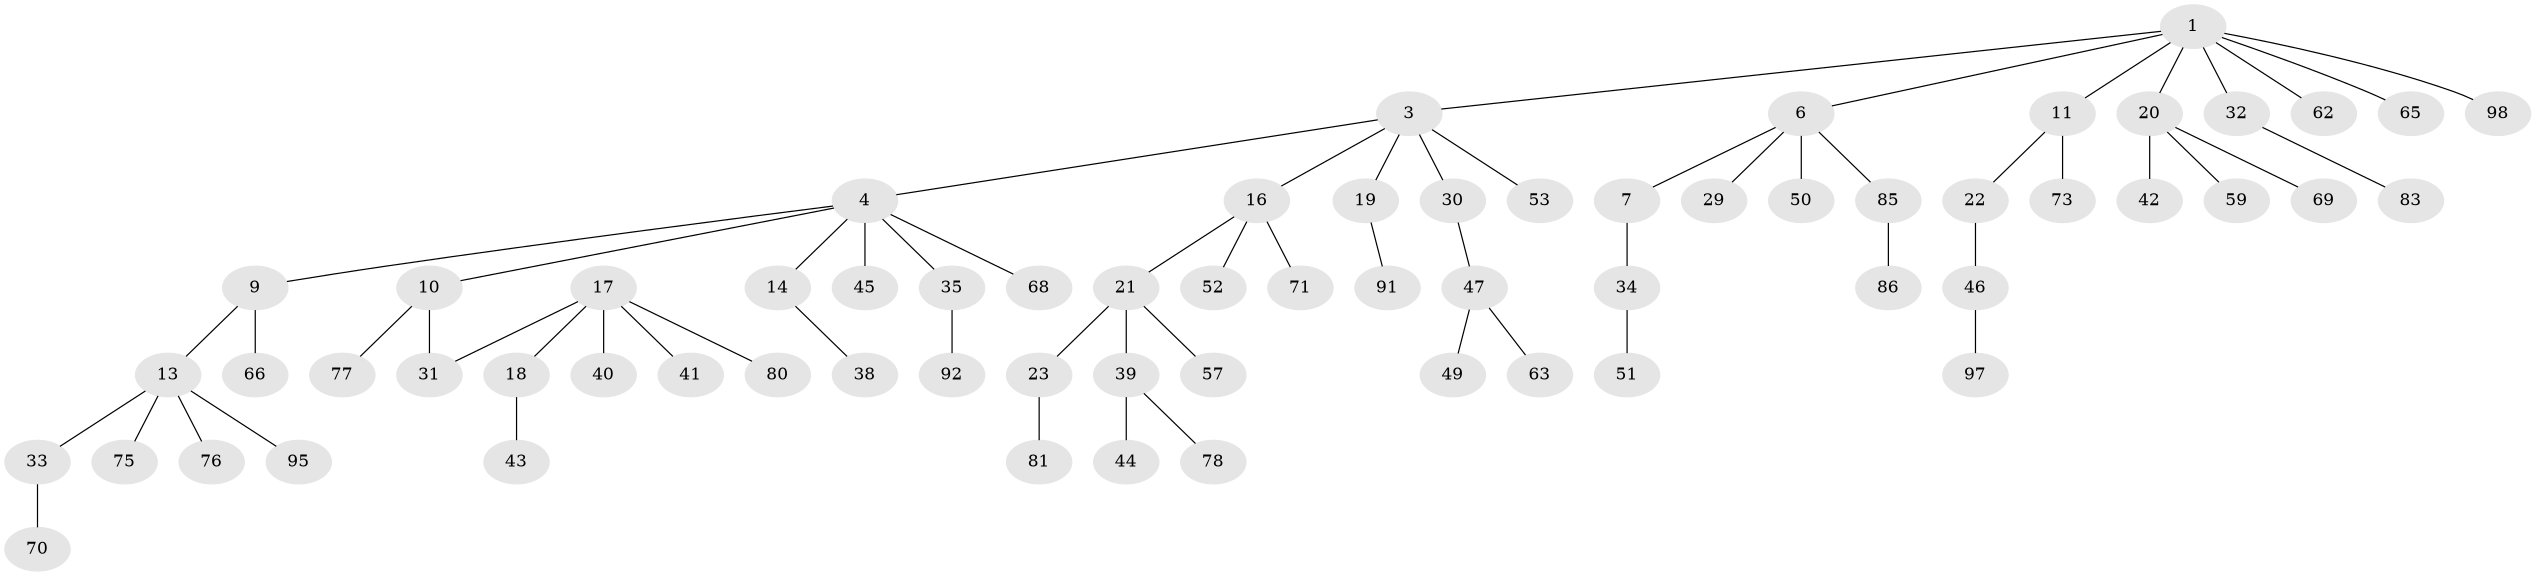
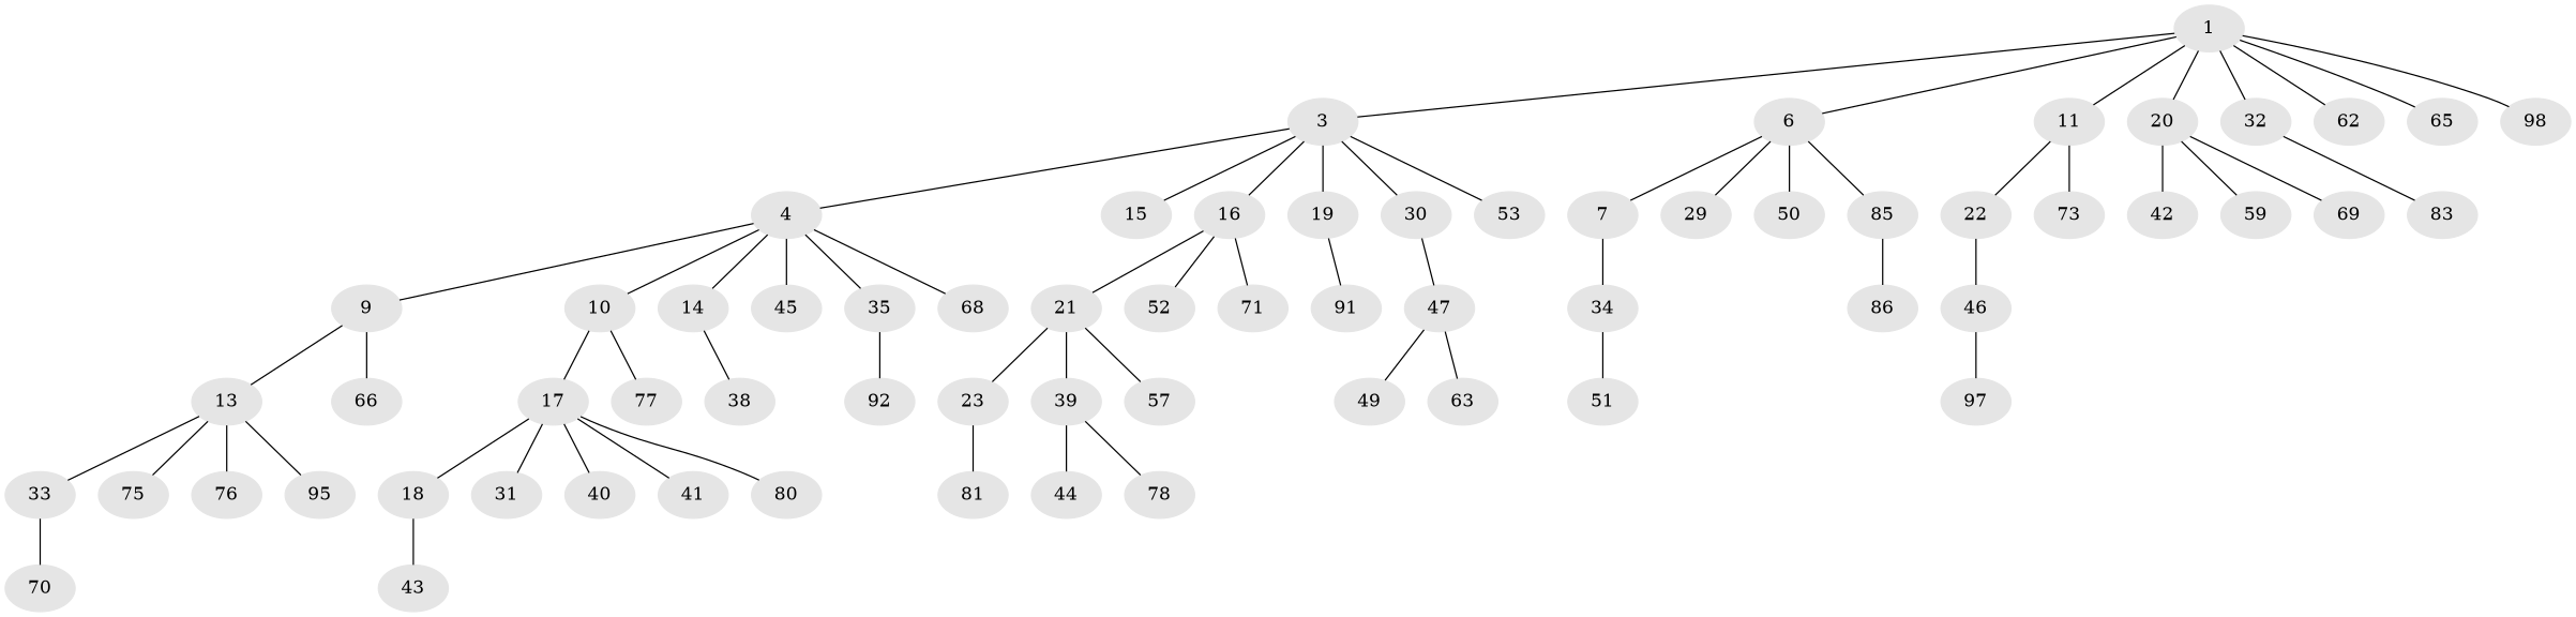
  graph {
    node [color=gray90 style=filled]
    1 [super="+2"]
    3 [super="+5"]
    6 [super="+28"]
    11 [super="+64"]
    20 [super="+82"]
    32 [super="+72"]
    62
    65
    98
    4 [super="+8"]
+   15 [super="+58"]
    16 [super="+36"]
    19 [super="+45"]
    30
    53
    7 [super="+24"]
    29 [super="+93"]
    50
    85
    22
    73
    42
    59 [super="+96"]
    69
    83
    9
    10 [super="+12"]
    14 [super="+27"]
    n29 [label=45]
    35 [super="+74"]
    68
    21 [super="+37"]
    52
    71 [super="+87"]
    91
    47 [super="+48"]
    13 [super="+61"]
    66 [super="+79"]
    17 [super="+60"]
    77
    38
    92
    34 [super="+88"]
    86 [super="+94"]
    51
    33 [super="+67"]
    75
    76
    95
    18 [super="+26"]
    31
    40 [super="+54"]
    41
    80
    46 [super="+90"]
    70
    23 [super="+89"]
    39 [super="+55"]
    57
    43
    81
    44
    78
    97
    49 [super="+56"]
    63 [super="+84"]
    1 -- 3
    1 -- 6
    1 -- 11
    1 -- 20
    1 -- 32
    1 -- 62
    1 -- 65
    1 -- 98
    3 -- 4
+   3 -- 15
    3 -- 16
    3 -- 19
    3 -- 30
    3 -- 53
    6 -- 7
    6 -- 29
    6 -- 50
    6 -- 85
    11 -- 22
    11 -- 73
    20 -- 42
    20 -- 59
    20 -- 69
    32 -- 83
    4 -- 9
    4 -- 10
    4 -- 14
    4 -- n29
    4 -- 35
    4 -- 68
    16 -- 21
    16 -- 52
    16 -- 71
    19 -- 91
    30 -- 47
    7 -- 34
    85 -- 86
    22 -- 46
    9 -- 13
    9 -- 66
-   10 -- 31
+   10 -- 17
    10 -- 77
    14 -- 38
    35 -- 92
    21 -- 23
    21 -- 39
    21 -- 57
    47 -- 49
    47 -- 63
    13 -- 33
    13 -- 75
    13 -- 76
    13 -- 95
    17 -- 18
    17 -- 31
    17 -- 40
    17 -- 41
    17 -- 80
    34 -- 51
    33 -- 70
    18 -- 43
    46 -- 97
    23 -- 81
    39 -- 44
    39 -- 78
  }
